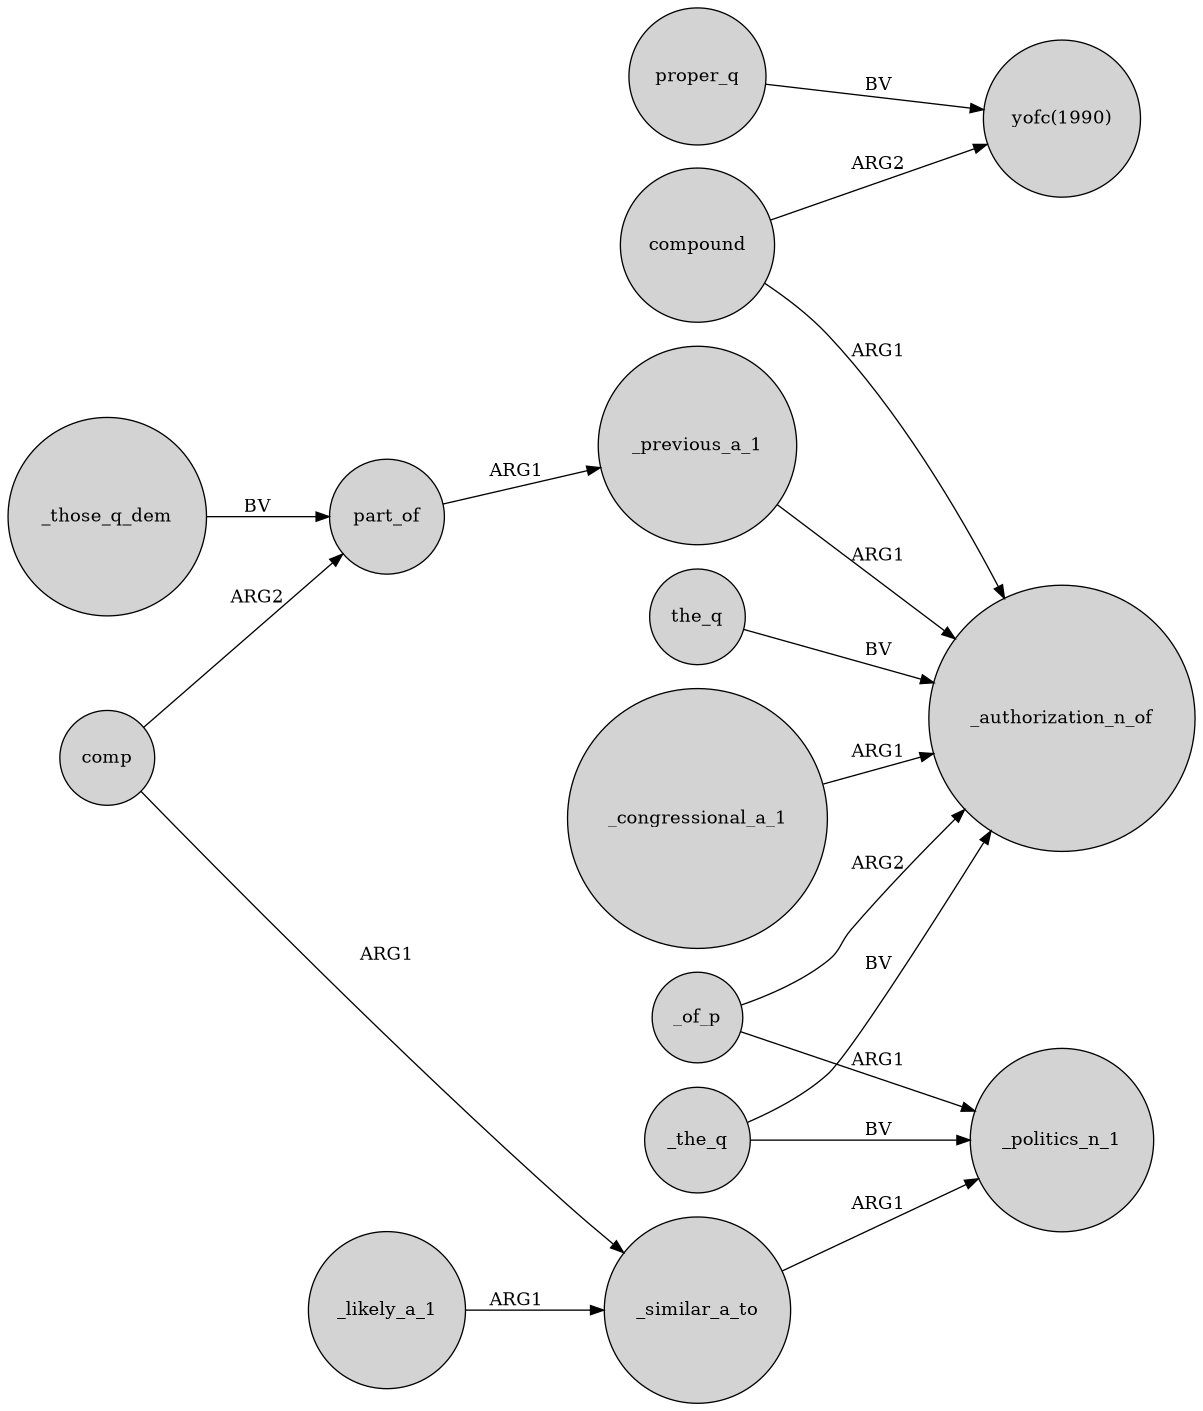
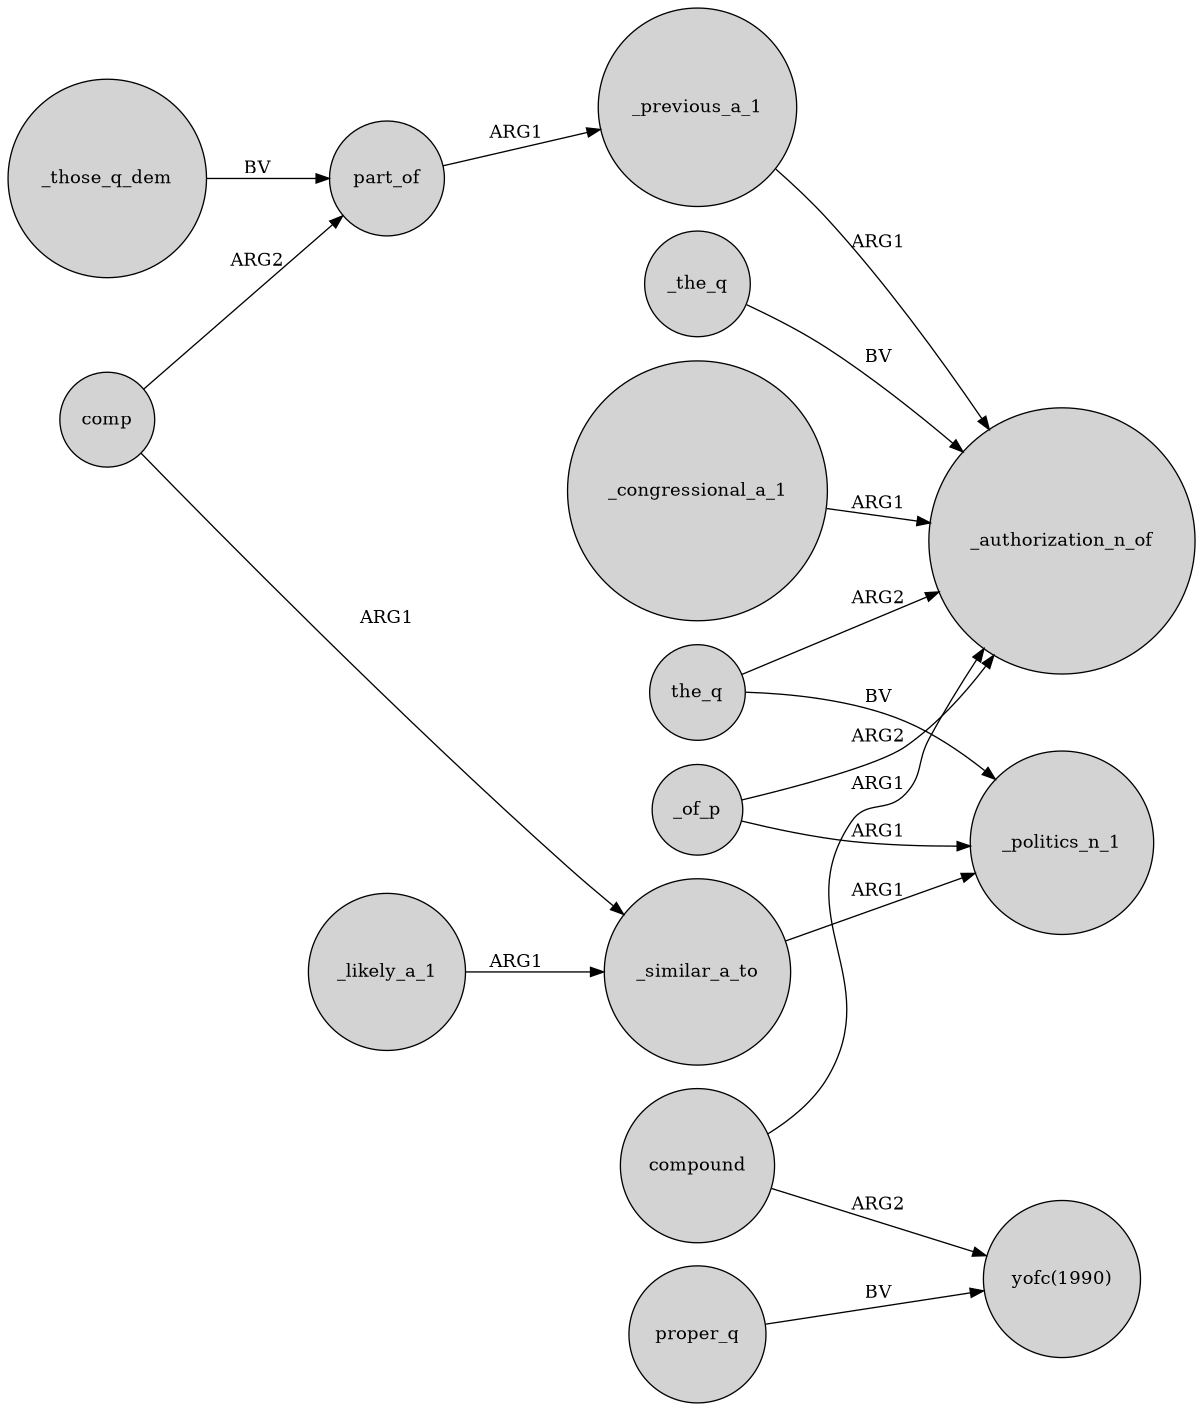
  digraph {
    rankdir=LR
    node [shape=circle style=filled]
    compound
    _authorization_n_of
    "yofc(1990)"
    comp
    _similar_a_to
    part_of
    _politics_n_1
    _previous_a_1
    n9 [label=the_q]
    _those_q_dem
    _of_p
    proper_q
    _the_q
    _congressional_a_1
    _likely_a_1
    compound -> _authorization_n_of [label=ARG1]
    compound -> "yofc(1990)" [label=ARG2]
    comp -> _similar_a_to [label=ARG1]
    comp -> part_of [label=ARG2]
    _similar_a_to -> _politics_n_1 [label=ARG1]
    part_of -> _previous_a_1 [label=ARG1]
    _previous_a_1 -> _authorization_n_of [label=ARG1]
-   n9 -> _authorization_n_of [label=BV]
+   n9 -> _authorization_n_of [label=ARG2]
    _those_q_dem -> part_of [label=BV]
    _of_p -> _authorization_n_of [label=ARG2]
    _of_p -> _politics_n_1 [label=ARG1]
    proper_q -> "yofc(1990)" [label=BV]
    _the_q -> _authorization_n_of [label=BV]
-   _the_q -> _politics_n_1 [label=BV]
+   n9 -> _politics_n_1 [label=BV]
    _congressional_a_1 -> _authorization_n_of [label=ARG1]
    _likely_a_1 -> _similar_a_to [label=ARG1]
  }
